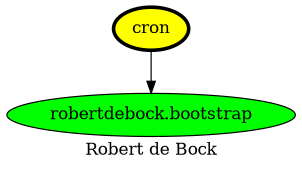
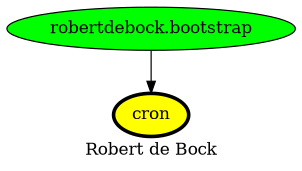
  digraph {
    label="Robert de Bock"
    node [style=filled]
    cron [fillcolor=yellow penwidth=3]
    "robertdebock.bootstrap" [fillcolor=green]
-   cron -> "robertdebock.bootstrap"
+   "robertdebock.bootstrap" -> cron
  }
